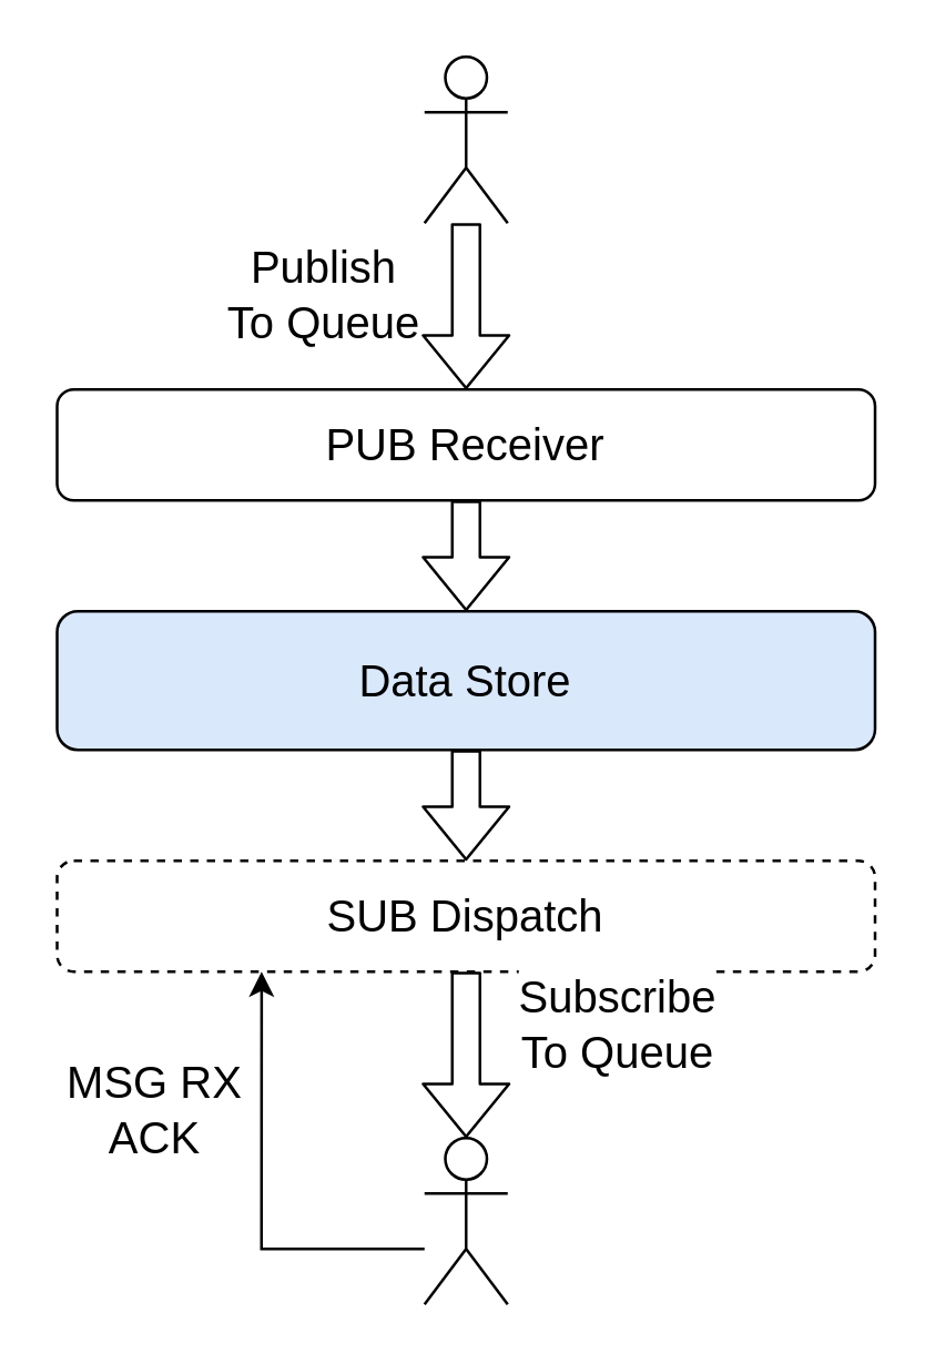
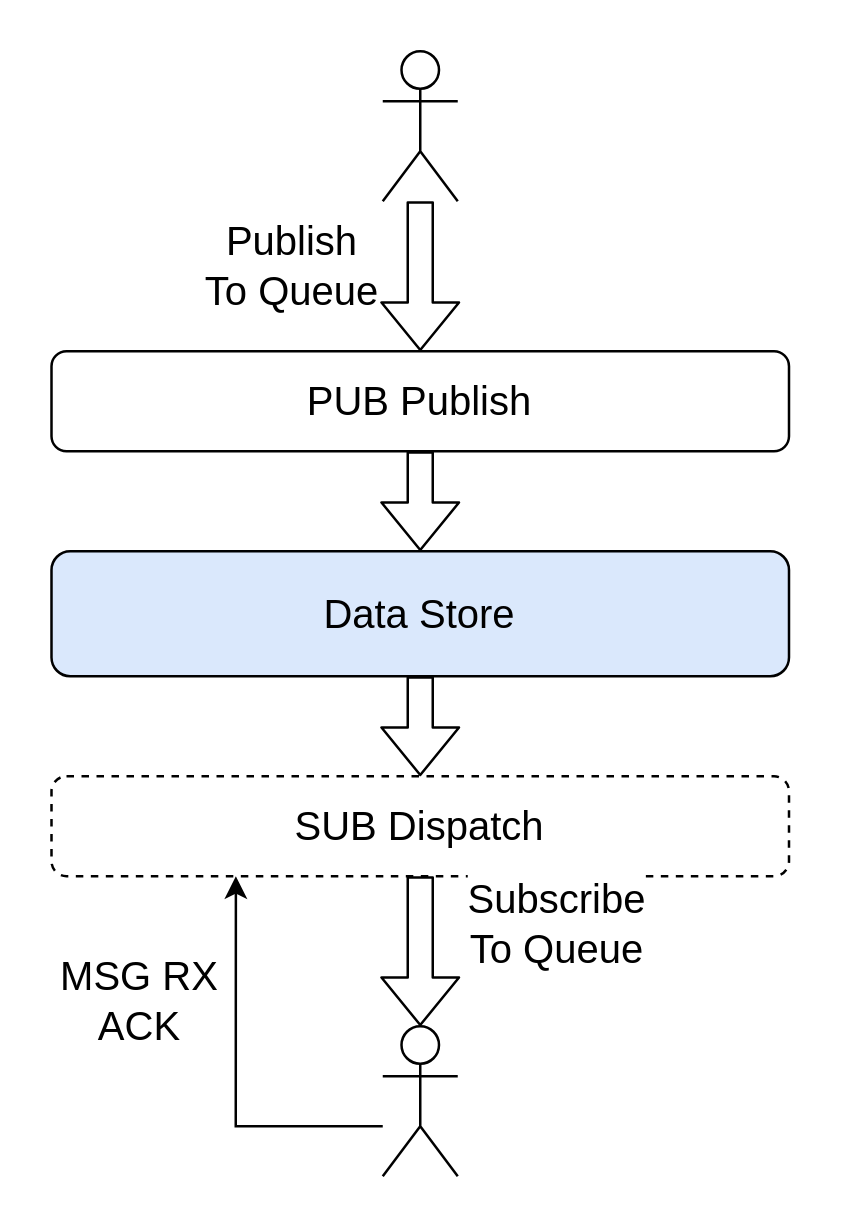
  <mxCell id="0" />
  <mxCell id="1" parent="0" />
  <mxCell id="2" value="Data Store" style="rounded=1;whiteSpace=wrap;html=1;fontSize=16;fillColor=#dae8fc;" parent="1" vertex="1"><mxGeometry x="20" y="220" width="295" height="50" as="geometry" /></mxCell>
- <mxCell id="3" value="PUB Receiver" style="rounded=1;whiteSpace=wrap;html=1;fontSize=16;" parent="1" vertex="1"><mxGeometry x="20" y="140" width="295" height="40" as="geometry" /></mxCell>
+ <mxCell id="3" value="PUB Publish" style="rounded=1;whiteSpace=wrap;html=1;fontSize=16;" parent="1" vertex="1"><mxGeometry x="20" y="140" width="295" height="40" as="geometry" /></mxCell>
  <mxCell id="4" value="" style="shape=umlActor;verticalLabelPosition=bottom;verticalAlign=top;html=1;outlineConnect=0;fontSize=16;" parent="1" vertex="1"><mxGeometry x="152.5" y="20" width="30" height="60" as="geometry" /></mxCell>
  <mxCell id="5" value="Publish&lt;br&gt;To Queue" style="shape=flexArrow;endArrow=classic;html=1;fontSize=16;entryX=0.5;entryY=0;entryDx=0;entryDy=0;" parent="1" source="4" target="3" edge="1"><mxGeometry x="-0.143" y="-52" width="50" height="50" relative="1" as="geometry"><mxPoint x="155" y="70" as="sourcePoint" /><mxPoint x="215" y="280" as="targetPoint" /><mxPoint as="offset" /></mxGeometry></mxCell>
  <mxCell id="6" value="" style="shape=flexArrow;endArrow=classic;html=1;fontSize=16;exitX=0.5;exitY=1;exitDx=0;exitDy=0;entryX=0.5;entryY=0;entryDx=0;entryDy=0;" parent="1" source="3" target="2" edge="1"><mxGeometry width="50" height="50" relative="1" as="geometry"><mxPoint x="235" y="370" as="sourcePoint" /><mxPoint x="285" y="320" as="targetPoint" /></mxGeometry></mxCell>
  <mxCell id="7" value="SUB Dispatch" style="rounded=1;whiteSpace=wrap;html=1;fontSize=16;dashed=1;" parent="1" vertex="1"><mxGeometry x="20" y="310" width="295" height="40" as="geometry" /></mxCell>
  <mxCell id="8" value="" style="shape=flexArrow;endArrow=classic;html=1;fontSize=16;exitX=0.5;exitY=1;exitDx=0;exitDy=0;entryX=0.5;entryY=0;entryDx=0;entryDy=0;" parent="1" source="2" target="7" edge="1"><mxGeometry width="50" height="50" relative="1" as="geometry"><mxPoint x="115" y="480" as="sourcePoint" /><mxPoint x="158" y="310" as="targetPoint" /></mxGeometry></mxCell>
  <mxCell id="9" value="MSG RX&lt;br&gt;ACK" style="edgeStyle=orthogonalEdgeStyle;rounded=0;orthogonalLoop=1;jettySize=auto;html=1;entryX=0.25;entryY=1;entryDx=0;entryDy=0;fontSize=16;" parent="1" source="10" target="7" edge="1"><mxGeometry x="0.37" y="39" relative="1" as="geometry"><Array as="points"><mxPoint x="94" y="450" /></Array><mxPoint as="offset" /></mxGeometry></mxCell>
  <mxCell id="10" value="" style="shape=umlActor;verticalLabelPosition=bottom;verticalAlign=top;html=1;outlineConnect=0;fontSize=16;" parent="1" vertex="1"><mxGeometry x="152.5" y="410" width="30" height="60" as="geometry" /></mxCell>
  <mxCell id="11" value="Subscribe&lt;br&gt;To Queue" style="shape=flexArrow;endArrow=classic;html=1;fontSize=16;exitX=0.5;exitY=1;exitDx=0;exitDy=0;entryX=0.5;entryY=0;entryDx=0;entryDy=0;entryPerimeter=0;" parent="1" source="7" target="10" edge="1"><mxGeometry x="-0.371" y="54" width="50" height="50" relative="1" as="geometry"><mxPoint x="325" y="450" as="sourcePoint" /><mxPoint x="375" y="400" as="targetPoint" /><mxPoint as="offset" /></mxGeometry></mxCell>
